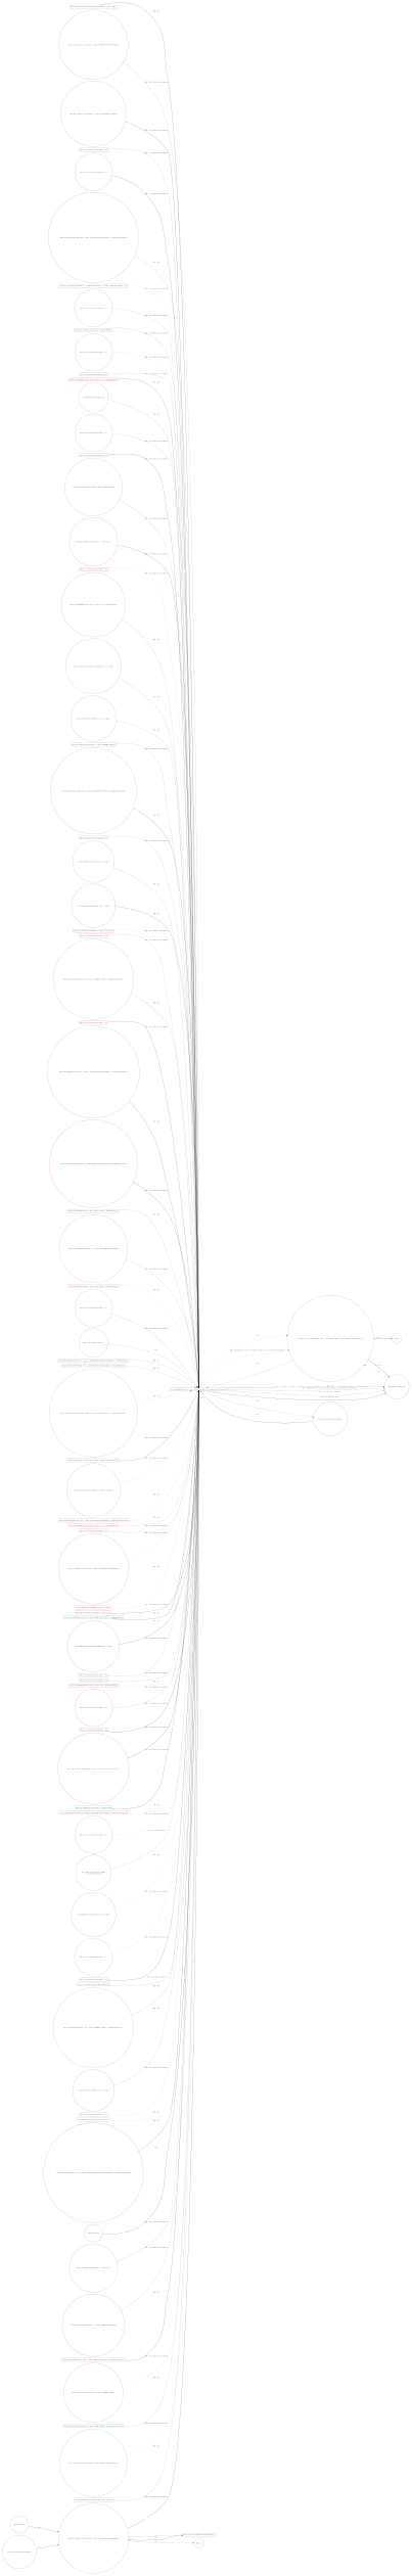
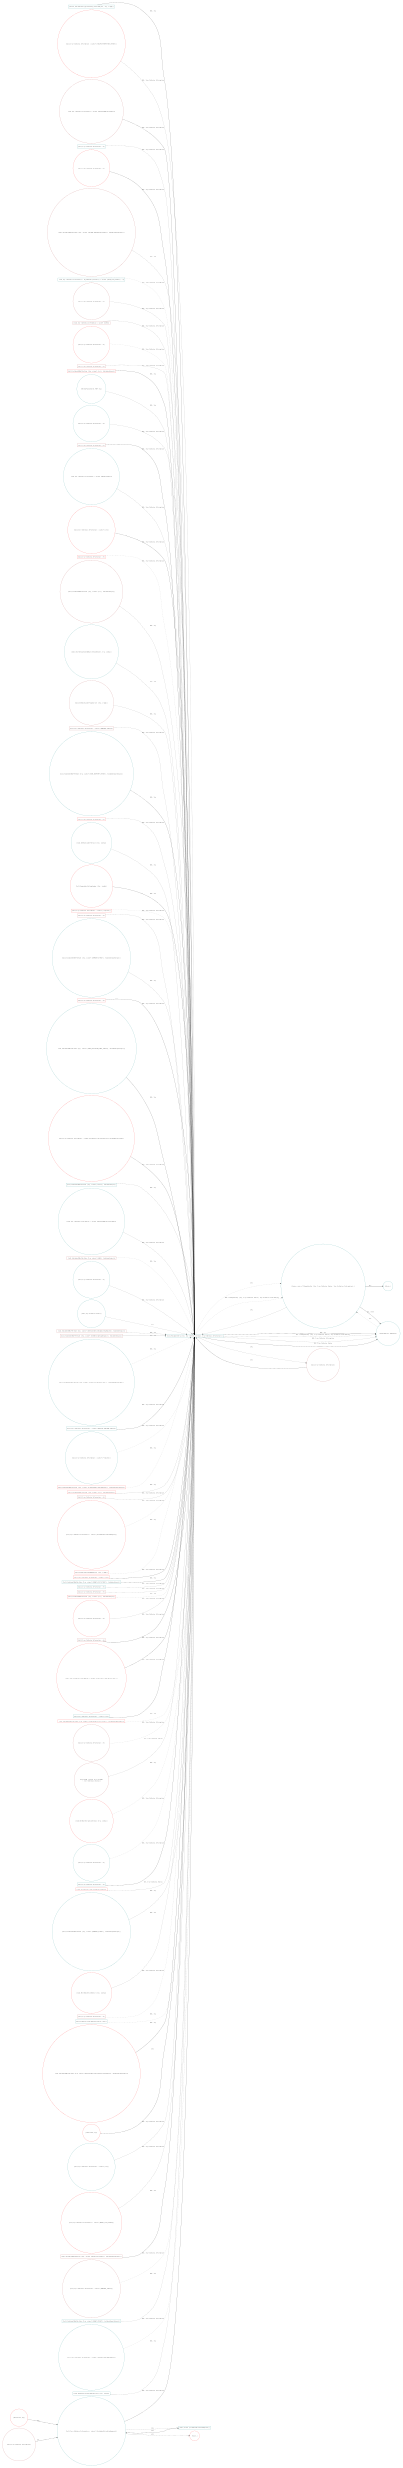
  digraph {
    fontname="Roboto Mono"
    rankdir=LR
    node [color=teal fontname="Roboto Mono" shape=circle]
    edge [fontname="Roboto Mono" style=dashed]
    n1 [label="(Call,Irp->IoStatus.Information = sizeof (ProbeRealDriveSizeRequest))"]
    n2 [label="(Call,TCCompleteIrp (Irp, Irp->IoStatus.Status, Irp->IoStatus.Information))" shape=box]
    n3 [label="(Call,sizeof (ProbeRealDriveSizeRequest))" shape=box]
    n4 [color=red label="(Block,)"]
    n5 [label="(Return,return TCCompleteIrp (Irp, Irp->IoStatus.Status, Irp->IoStatus.Information);)"]
    n6 [label="(MethodReturn,NTSTATUS)"]
    n7 [color=brown label="(Call,Irp->IoStatus.Information)"]
    n8 [label="(Block,)"]
    n9 [label="(Status,StartBootEncryptionSetup (DeviceObject, Irp, irpSp))" shape=box]
    n10 [color=red label="(Call,Irp->IoStatus.Information = sizeof (VOLUME_PROPERTIES_STRUCT))"]
    n11 [color=red label="(Identifier,Irp)"]
    n12 [color=brown label="(Call,Irp->IoStatus.Information = sizeof (DISK_GEOMETRY_STRUCT))"]
    n13 [label="(Call,Irp->IoStatus.Information = 0)" shape=box]
    n14 [color=brown label="(Call,Irp->IoStatus.Information)"]
    n15 [color=red label="(Call,Irp->IoStatus.Information = 0)"]
    n16 [color=brown label="(Call,ValidateIOBufferSize (Irp, sizeof (VOLUME_PROPERTIES_STRUCT), ValidateInputOutput))"]
    n17 [label="(Call,Irp->IoStatus.Information = NT_SUCCESS (ntStatus) ? sizeof (OPEN_TEST_STRUCT) : 0)" shape=box]
    n18 [color=brown label="(Call,Irp->IoStatus.Information = 0)"]
    n19 [color=brown label="(Call,Irp->IoStatus.Information = sizeof (LONG))" shape=box]
    n20 [color=red label="(Call,Irp->IoStatus.Information = 0)"]
    n21 [color=brown label="(Call,Irp->IoStatus.Information = 0)" shape=box]
    n22 [color=red label="(Call,ValidateIOBufferSize (Irp, sizeof (int), ValidateOutput))" shape=box]
    n23 [label="(MethodParameterIn,PIRP Irp)"]
    n24 [label="(Call,Irp->IoStatus.Information = 0)"]
    n25 [color=brown label="(Call,Irp->IoStatus.Information = 0)" shape=box]
    n26 [label="(Call,Irp->IoStatus.Information = sizeof (MOUNT_STRUCT))"]
    n27 [color=red label="(Call,Irp->IoStatus.Information = sizeof (int))"]
    n28 [color=red label="(Call,Irp->IoStatus.Information = 0)" shape=box]
    n29 [color=brown label="(Call,ValidateIOBufferSize (Irp, sizeof (int), ValidateOutput))"]
    n30 [label="(Call,StartDecoySystemWipe (DeviceObject, Irp, irpSp))"]
    n31 [color=brown label="(Call,GetBootLoaderFingerprint (Irp, irpSp))"]
    n32 [color=brown label="(Call,Irp->IoStatus.Information = sizeof (UNMOUNT_STRUCT))" shape=box]
    n33 [label="(Call,ValidateIOBufferSize (Irp, sizeof (DISK_GEOMETRY_STRUCT), ValidateInputOutput))"]
    n34 [color=red label="(Call,Irp->IoStatus.Information = 0)" shape=box]
    n35 [label="(Call,GetBootLoaderVersion (Irp, irpSp))"]
    n36 [color=red label="(Call,ReopenBootVolumeHeader (Irp, irpSp))"]
    n37 [color=red label="(Call,Irp->IoStatus.Information = sizeof (*request))" shape=box]
    n38 [color=brown label="(Call,Irp->IoStatus.Information = 0)" shape=box]
    n39 [label="(Call,ValidateIOBufferSize (Irp, sizeof (UNMOUNT_STRUCT), ValidateInputOutput))"]
    n40 [color=red label="(Call,Irp->IoStatus.Information = 0)" shape=box]
    n41 [label="(Call,ValidateIOBufferSize (Irp, sizeof (DISK_PARTITION_INFO_STRUCT), ValidateInputOutput))"]
    n42 [color=red label="(Call,Irp->IoStatus.Information = irpSp->Parameters.DeviceIoControl.OutputBufferLength)"]
    n43 [label="(Call,ValidateIOBufferSize (Irp, sizeof (uint32), ValidateOutput))" shape=box]
    n44 [label="(Call,Irp->IoStatus.Information = sizeof (DISK_GEOMETRY_EX_STRUCT))"]
    n45 [color=brown label="(Call,ValidateIOBufferSize (Irp, sizeof (LONG), ValidateOutput))" shape=box]
    n46 [label="(Call,Irp->IoStatus.Information = 0)"]
    n47 [label="(Call,Irp->IoStatus.Status)"]
    n48 [color=brown label="(Call,ValidateIOBufferSize (Irp, sizeof (GetSystemDriveDumpConfigRequest), ValidateOutput))" shape=box]
    n49 [color=brown label="(Call,ValidateIOBufferSize (Irp, sizeof (GetWarningFlagsRequest), ValidateOutput))" shape=box]
    n50 [label="(Call,ValidateIOBufferSize (Irp, sizeof (RESOLVE_SYMLINK_STRUCT), ValidateInputOutput))"]
    n51 [label="(Call,Irp->IoStatus.Information = sizeof (RESOLVE_SYMLINK_STRUCT))" shape=box]
    n52 [label="(Call,Irp->IoStatus.Information = sizeof (*request))"]
    n53 [color=red label="(Call,ValidateIOBufferSize (Irp, sizeof (ProbeRealDriveSizeRequest), ValidateInputOutput))" shape=box]
    n54 [color=red label="(Call,ValidateIOBufferSize (Irp, sizeof (int), ValidateOutput))" shape=box]
    n55 [color=brown label="(Call,Irp->IoStatus.Information = 0)" shape=box]
    n56 [color=red label="(Call,Irp->IoStatus.Information = sizeof (ProbeRealDriveSizeRequest))"]
    n57 [color=red label="(Call,GetDecoySystemWipeStatus (Irp, irpSp))" shape=box]
    n58 [color=red label="(Call,Irp->IoStatus.Information = sizeof (int))" shape=box]
    n59 [label="(Call,ValidateIOBufferSize (Irp, sizeof (MOUNT_LIST_STRUCT), ValidateOutput))" shape=box]
-   n60 [color=red label="(Call,GetBootEncryptionAlgorithmName (Irp, irpSp))"]
    n61 [label="(Call,Irp->IoStatus.Information = 0)" shape=box]
    n62 [color=brown label="(Call,Irp->IoStatus.Information = 0)" shape=box]
    n63 [color=red label="(Call,ValidateIOBufferSize (Irp, sizeof (int), ValidateOutput))" shape=box]
    n64 [color=red label="(Call,Irp->IoStatus.Information = 0)"]
    n65 [color=brown label="(Call,Irp->IoStatus.Information = 0)" shape=box]
    n66 [color=red label="(Call,Irp->IoStatus.Information = sizeof (DISK_PARTITION_INFO_STRUCT))"]
    n67 [label="(Call,Irp->IoStatus.Information = sizeof (int))" shape=box]
    n68 [color=red label="(Call,ValidateIOBufferSize (Irp, sizeof (DISK_GEOMETRY_EX_STRUCT), ValidateInputOutput))" shape=box]
    n69 [color=brown label="(Call,Irp->IoStatus.Information = 0)"]
    n70 [color=brown label="(Call,Dump (\"IOCTL error 0x%08x\n\", Irp->IoStatus.Status))"]
    n71 [color=red label="(Call,GetBootEncryptionStatus (Irp, irpSp))"]
    n72 [label="(Call,Irp->IoStatus.Information = 0)"]
    n73 [label="(Call,Irp->IoStatus.Information = 0)" shape=box]
    n74 [color=red label="(Call,NT_SUCCESS (Irp->IoStatus.Status))" shape=box]
    n75 [label="(Call,ValidateIOBufferSize (Irp, sizeof (UNMOUNT_STRUCT), ValidateInputOutput))"]
    n76 [color=red label="(Call,WriteBootDriveSector (Irp, irpSp))"]
    n77 [color=brown label="(Call,Irp->IoStatus.Information = 0)" shape=box]
    n78 [label="(Call,IoGetCurrentIrpStackLocation (Irp))" shape=box]
    n79 [color=red label="(Call,ValidateIOBufferSize (Irp, sizeof (GetSystemDriveConfigurationRequest), ValidateInputOutput))"]
    n80 [color=red label="(Identifier,Irp)"]
    n81 [label="(Call,Irp->IoStatus.Information = sizeof (int))"]
    n82 [color=red label="(Call,Irp->IoStatus.Information = sizeof (MOUNT_LIST_STRUCT))"]
    n83 [color=brown label="(Call,ValidateIOBufferSize (Irp, sizeof (OPEN_TEST_STRUCT), ValidateInputOutput))" shape=box]
    n84 [color=brown label="(Call,Irp->IoStatus.Information = sizeof (UNMOUNT_STRUCT))"]
    n85 [label="(Call,ValidateIOBufferSize (Irp, sizeof (MOUNT_STRUCT), ValidateInputOutput))" shape=box]
    n86 [label="(Call,Irp->IoStatus.Information = sizeof (GetWarningFlagsRequest))"]
    n87 [label="(Call,GetBootDriveVolumeProperties (Irp, irpSp))" shape=box]
    n1 -> n2 [label="DDG: Irp->IoStatus.Information" style=solid]
    n1 -> n3 [label="CFG: "]
    n1 -> n4 [label="AST: "]
    n2 -> n5 [label="AST: " style=dotted]
    n2 -> n5 [label="DDG: TCCompleteIrp (Irp, Irp->IoStatus.Status, Irp->IoStatus.Information)" style=dotted]
    n2 -> n6 [label="DDG: Irp" style=solid]
    n2 -> n6 [label="DDG: TCCompleteIrp (Irp, Irp->IoStatus.Status, Irp->IoStatus.Information)"]
    n2 -> n6 [label="DDG: Irp->IoStatus.Information"]
    n2 -> n6 [label="DDG: Irp->IoStatus.Status" style=solid]
    n2 -> n7 [label="CFG: "]
    n3 -> n1 [label="AST: " style=solid]
    n5 -> n2 [label="CFG: "]
    n5 -> n6 [label="DDG: <RET>" style=solid]
    n5 -> n8 [label="AST: " style=solid]
    n6 -> n5 [label="CFG: " style=dotted]
    n7 -> n2 [label="AST: " style=solid]
    n9 -> n2 [label="DDG: Irp" style=solid]
    n10 -> n2 [label="DDG: Irp->IoStatus.Information"]
    n11 -> n1 [label="CFG: " style=solid]
    n12 -> n2 [label="DDG: Irp->IoStatus.Information" style=solid]
    n13 -> n2 [label="DDG: Irp->IoStatus.Information"]
    n14 -> n1 [label="AST: " style=solid]
    n15 -> n2 [label="DDG: Irp->IoStatus.Information" style=solid]
    n16 -> n2 [label="DDG: Irp"]
    n17 -> n2 [label="DDG: Irp->IoStatus.Information" style=dotted]
    n18 -> n2 [label="DDG: Irp->IoStatus.Information"]
    n19 -> n2 [label="DDG: Irp->IoStatus.Information"]
    n20 -> n2 [label="DDG: Irp->IoStatus.Information" style=dotted]
    n21 -> n2 [label="DDG: Irp->IoStatus.Information"]
    n22 -> n2 [label="DDG: Irp" style=solid]
    n23 -> n2 [label="DDG: Irp"]
    n24 -> n2 [label="DDG: Irp->IoStatus.Information"]
    n25 -> n2 [label="DDG: Irp->IoStatus.Information" style=solid]
    n26 -> n2 [label="DDG: Irp->IoStatus.Information"]
    n27 -> n2 [label="DDG: Irp->IoStatus.Information" style=solid]
    n28 -> n2 [label="DDG: Irp->IoStatus.Information" style=dotted]
    n29 -> n2 [label="DDG: Irp"]
    n30 -> n2 [label="DDG: Irp"]
    n31 -> n2 [label="DDG: Irp"]
    n32 -> n2 [label="DDG: Irp->IoStatus.Information"]
    n33 -> n2 [label="DDG: Irp" style=solid]
    n34 -> n2 [label="DDG: Irp->IoStatus.Information"]
    n35 -> n2 [label="DDG: Irp"]
    n36 -> n2 [label="DDG: Irp" style=solid]
    n37 -> n2 [label="DDG: Irp->IoStatus.Information" style=dotted]
    n38 -> n2 [label="DDG: Irp->IoStatus.Information"]
    n39 -> n2 [label="DDG: Irp"]
    n40 -> n2 [label="DDG: Irp->IoStatus.Information" style=solid]
    n41 -> n2 [label="DDG: Irp" style=solid]
    n42 -> n2 [label="DDG: Irp->IoStatus.Information" style=solid]
    n43 -> n2 [label="DDG: Irp"]
    n44 -> n2 [label="DDG: Irp->IoStatus.Information"]
    n45 -> n2 [label="DDG: Irp" style=dotted]
    n46 -> n2 [label="DDG: Irp->IoStatus.Information"]
    n47 -> n2 [label="AST: "]
    n48 -> n2 [label="DDG: Irp"]
    n49 -> n2 [label="DDG: Irp"]
    n50 -> n2 [label="DDG: Irp" style=dotted]
    n51 -> n2 [label="DDG: Irp->IoStatus.Information" style=solid]
    n52 -> n2 [label="DDG: Irp->IoStatus.Information" style=dotted]
    n53 -> n2 [label="DDG: Irp" style=dotted]
    n54 -> n2 [label="DDG: Irp"]
    n55 -> n2 [label="DDG: Irp->IoStatus.Information"]
    n56 -> n2 [label="DDG: Irp->IoStatus.Information" style=dotted]
    n57 -> n2 [label="DDG: Irp" style=dotted]
    n58 -> n2 [label="DDG: Irp->IoStatus.Information" style=solid]
    n59 -> n2 [label="DDG: Irp" style=solid]
-   n60 -> n2 [label="DDG: Irp" style=solid]
    n61 -> n2 [label="DDG: Irp->IoStatus.Information"]
    n62 -> n2 [label="DDG: Irp->IoStatus.Information"]
    n63 -> n2 [label="DDG: Irp" style=dotted]
    n64 -> n2 [label="DDG: Irp->IoStatus.Information"]
    n65 -> n2 [label="DDG: Irp->IoStatus.Information" style=solid]
    n66 -> n2 [label="DDG: Irp->IoStatus.Information" style=solid]
    n67 -> n2 [label="DDG: Irp->IoStatus.Information" style=solid]
    n68 -> n2 [label="DDG: Irp" style=dotted]
    n69 -> n2 [label="DDG: Irp->IoStatus.Information" style=dotted]
    n70 -> n2 [label="DDG: Irp->IoStatus.Status"]
    n71 -> n2 [label="DDG: Irp" style=dotted]
    n72 -> n2 [label="DDG: Irp->IoStatus.Information" style=dotted]
    n73 -> n2 [label="DDG: Irp->IoStatus.Information" style=solid]
    n74 -> n2 [label="DDG: Irp->IoStatus.Status"]
    n75 -> n2 [label="DDG: Irp"]
    n76 -> n2 [label="DDG: Irp"]
    n77 -> n2 [label="DDG: Irp->IoStatus.Information" style=dotted]
    n78 -> n2 [label="DDG: Irp" style=dotted]
    n79 -> n2 [label="DDG: Irp" style=solid]
    n80 -> n2 [label="AST: " style=solid]
    n81 -> n2 [label="DDG: Irp->IoStatus.Information"]
    n82 -> n2 [label="DDG: Irp->IoStatus.Information"]
    n83 -> n2 [label="DDG: Irp" style=solid]
    n84 -> n2 [label="DDG: Irp->IoStatus.Information" style=dotted]
    n85 -> n2 [label="DDG: Irp"]
    n86 -> n2 [label="DDG: Irp->IoStatus.Information" style=dotted]
    n87 -> n2 [label="DDG: Irp"]
  }
